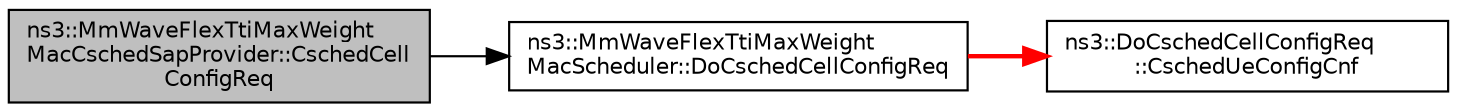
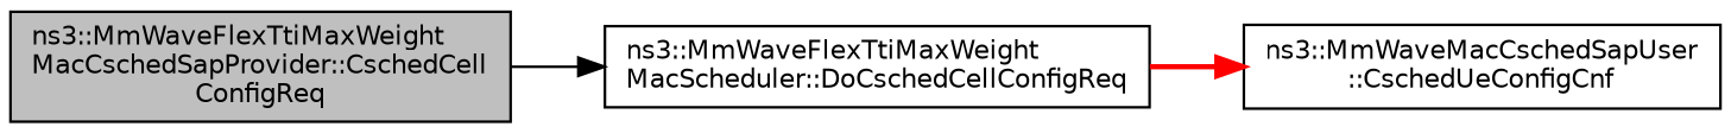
  digraph {
    rankdir=LR
    node [color=black fillcolor=white fontname=Helvetica fontsize=10 shape=record style=filled]
    edge [fontname=Helvetica fontsize=10 labelfontname=Helvetica labelfontsize=10]
    n1 [fillcolor=grey75 fontcolor=black height=0.2 label="ns3::MmWaveFlexTtiMaxWeight\lMacCschedSapProvider::CschedCell\lConfigReq" width=0.4]
    n2 [height=0.2 label="ns3::MmWaveFlexTtiMaxWeight\lMacScheduler::DoCschedCellConfigReq" width=0.4]
-   n3 [height=0.2 label="ns3::DoCschedCellConfigReq\l::CschedUeConfigCnf" width=0.4]
+   n3 [height=0.2 label="ns3::MmWaveMacCschedSapUser\l::CschedUeConfigCnf" width=0.4]
    n1 -> n2 [color=black style=solid]
    n2 -> n3 [color=red style=bold]
  }
